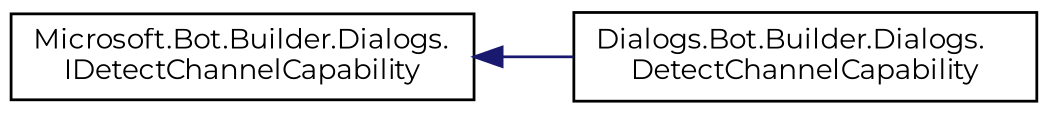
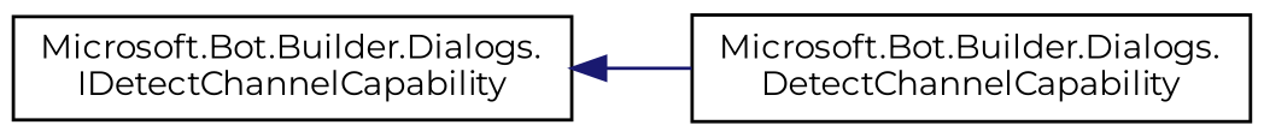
  digraph {
    rankdir=LR
    fontname=Montserrat
    node [color=black fillcolor=white fontname=Montserrat fontsize=10 shape=record style=filled]
    n1 [height=0.2 label="Microsoft.Bot.Builder.Dialogs.\lIDetectChannelCapability" width=0.4]
-   n2 [height=0.2 label="Dialogs.Bot.Builder.Dialogs.\lDetectChannelCapability" width=0.4]
+   n2 [height=0.2 label="Microsoft.Bot.Builder.Dialogs.\lDetectChannelCapability" width=0.4]
    n1 -> n2 [color=midnightblue dir=back fontname=Montserrat fontsize=10 labelfontname=Helvetica labelfontsize=10 style=solid]
  }
